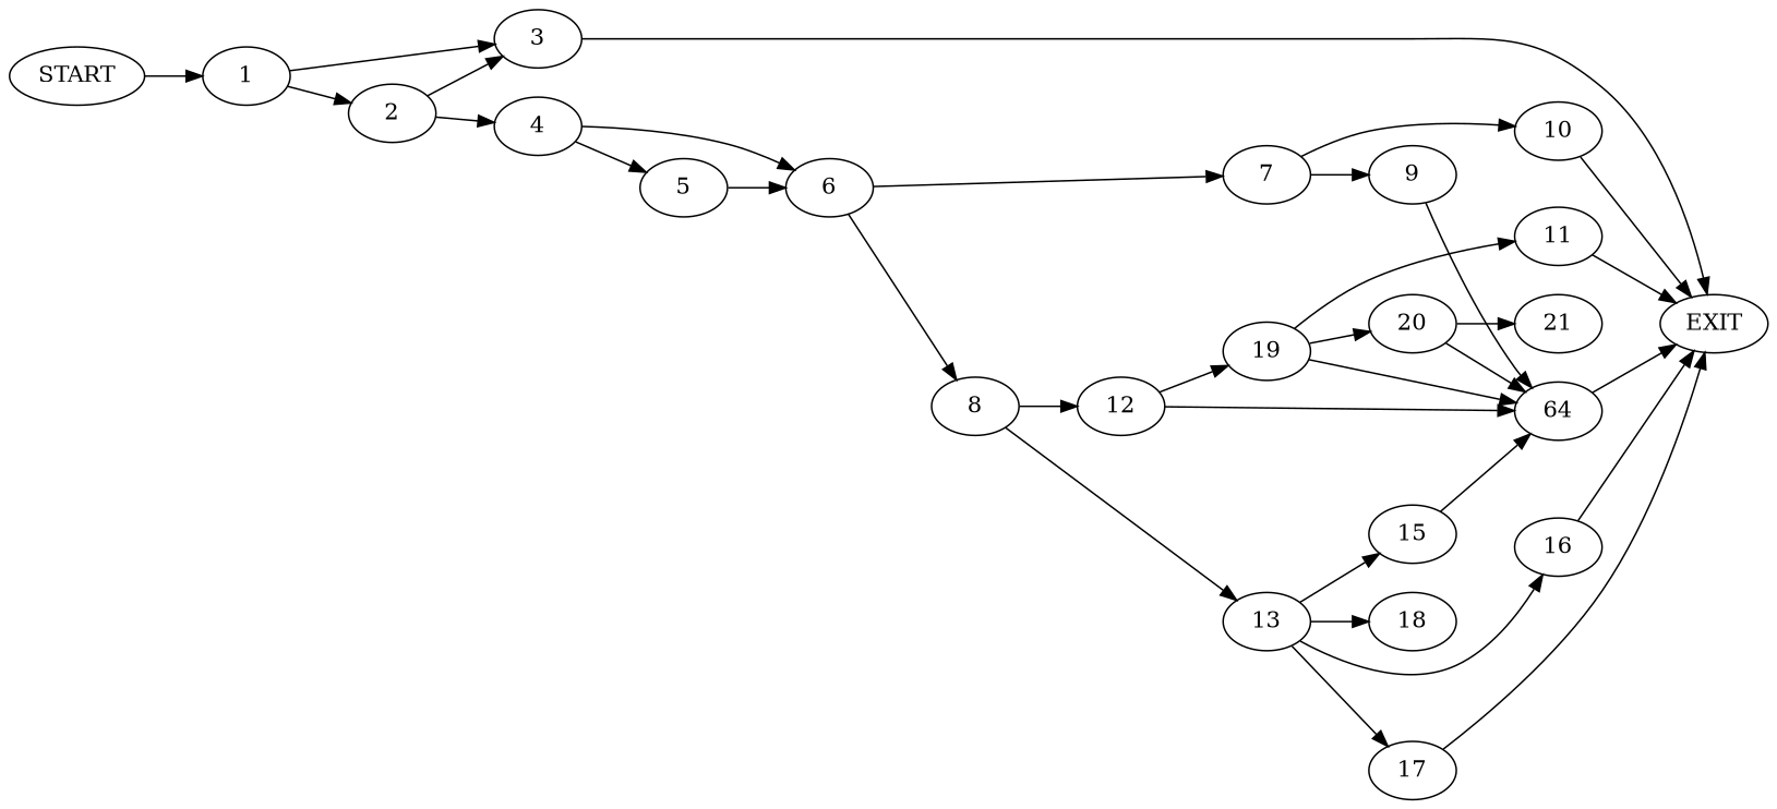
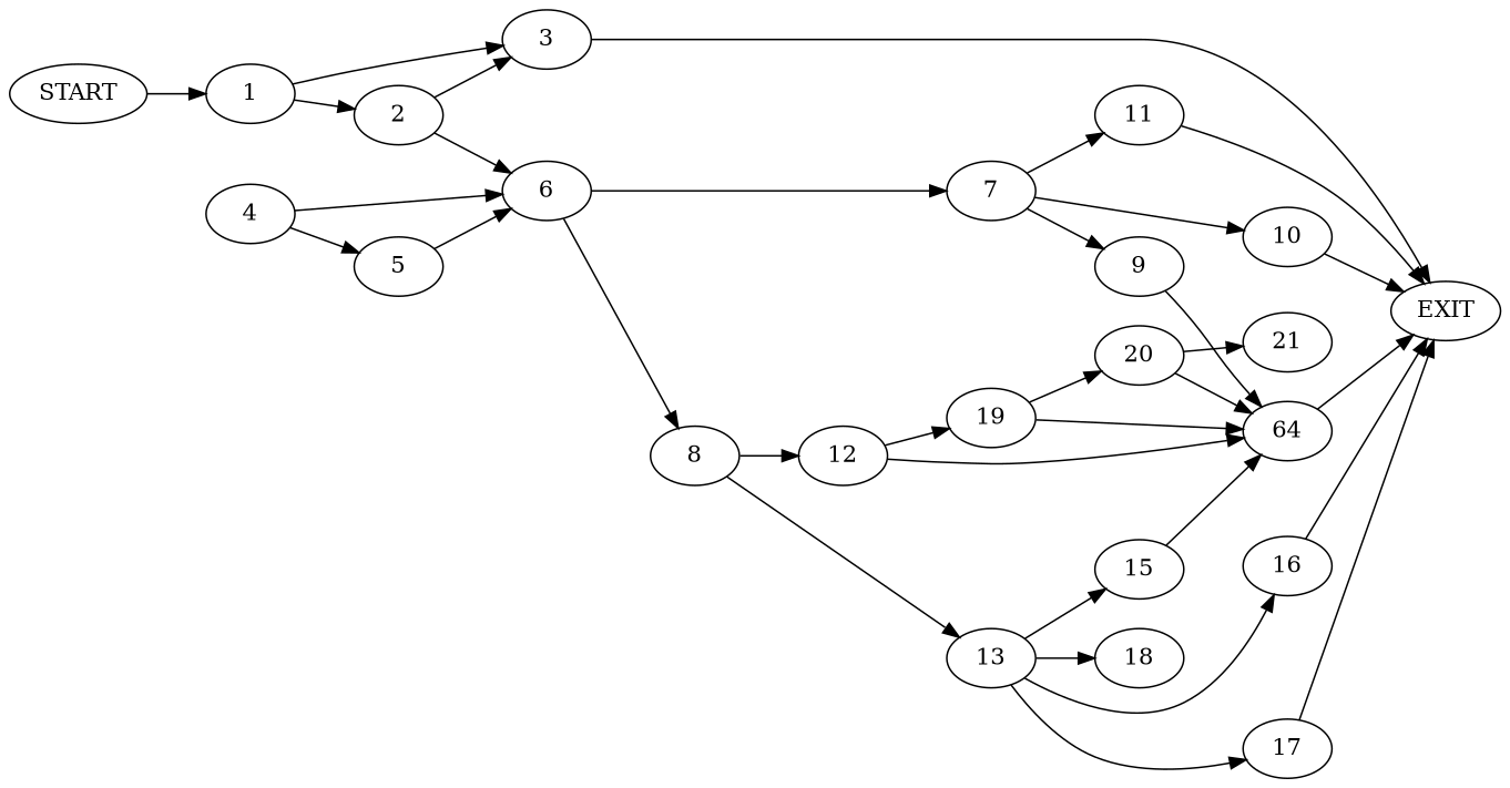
  digraph {
    rankdir=LR
    n1 [label=START]
    1
    2
    3
    n5 [label=EXIT]
    4
    5
    6
    7
    8
    9
    10
    11
    12
    13
    n16 [label=64]
    19
    15
    16
    17
    18
    20
    21
    n1 -> 1
    1 -> 2
    1 -> 3
    2 -> 3
-   2 -> 4
+   2 -> 6
    3 -> n5
    4 -> 5
    4 -> 6
    5 -> 6
    6 -> 7
    6 -> 8
    7 -> 9
    7 -> 10
-   19 -> 11
+   7 -> 11
    8 -> 12
    8 -> 13
    9 -> n16
    10 -> n5
    11 -> n5
    12 -> n16
    12 -> 19
    13 -> 15
    13 -> 16
    13 -> 17
    13 -> 18
    n16 -> n5
    19 -> n16
    19 -> 20
    15 -> n16
    16 -> n5
    17 -> n5
    20 -> n16
    20 -> 21
  }
